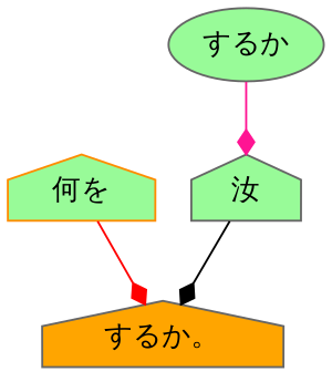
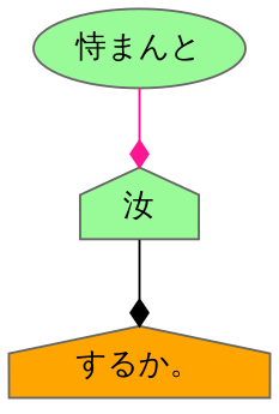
  digraph {
    node [color=gray40 fillcolor=palegreen shape=house style=filled]
    edge [arrowhead=diamond]
    n1 [label="汝"]
    n2 [fillcolor=orange label="するか。"]
-   n3 [color=darkorange label="何を"]
-   n4 [label="するか" shape=ellipse]
+   n4 [label="恃まんと" shape=ellipse]
    n1 -> n2 [color=black]
-   n3 -> n2 [color=red]
    n4 -> n1 [color=deeppink]
  }
